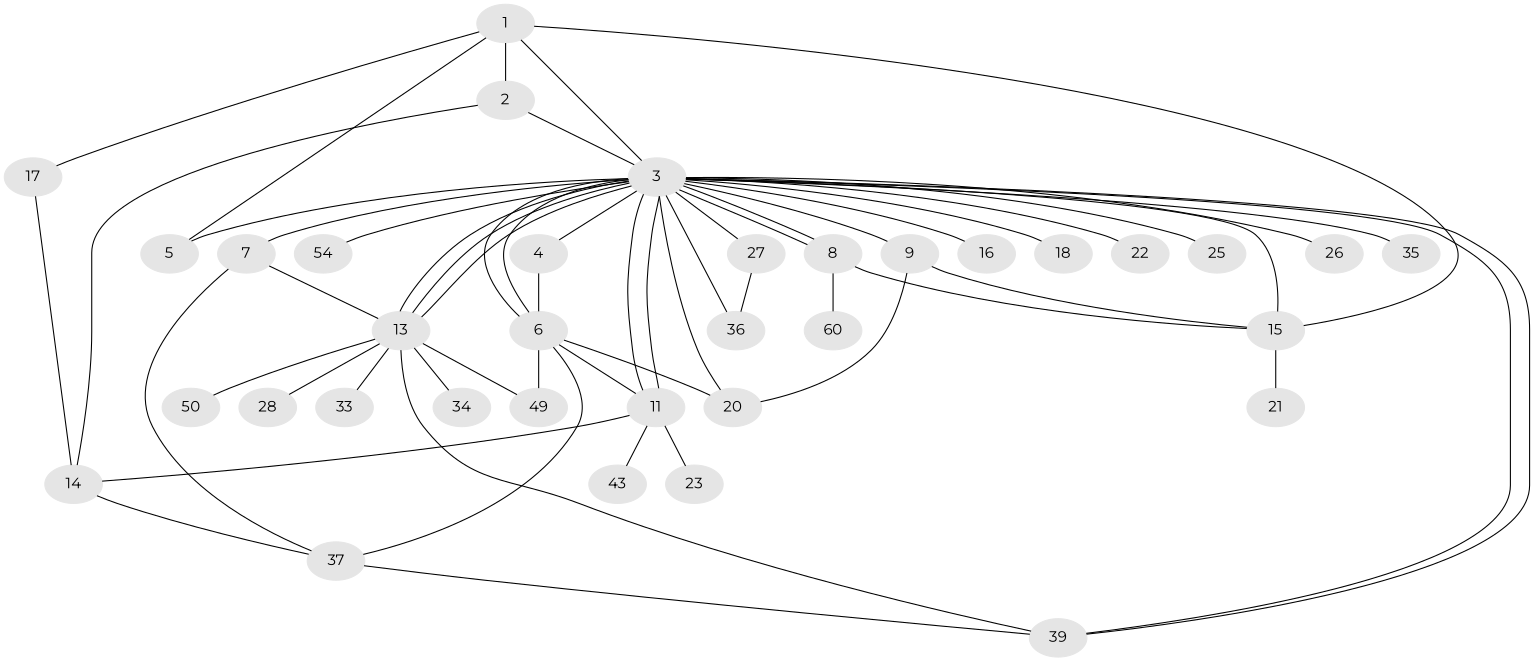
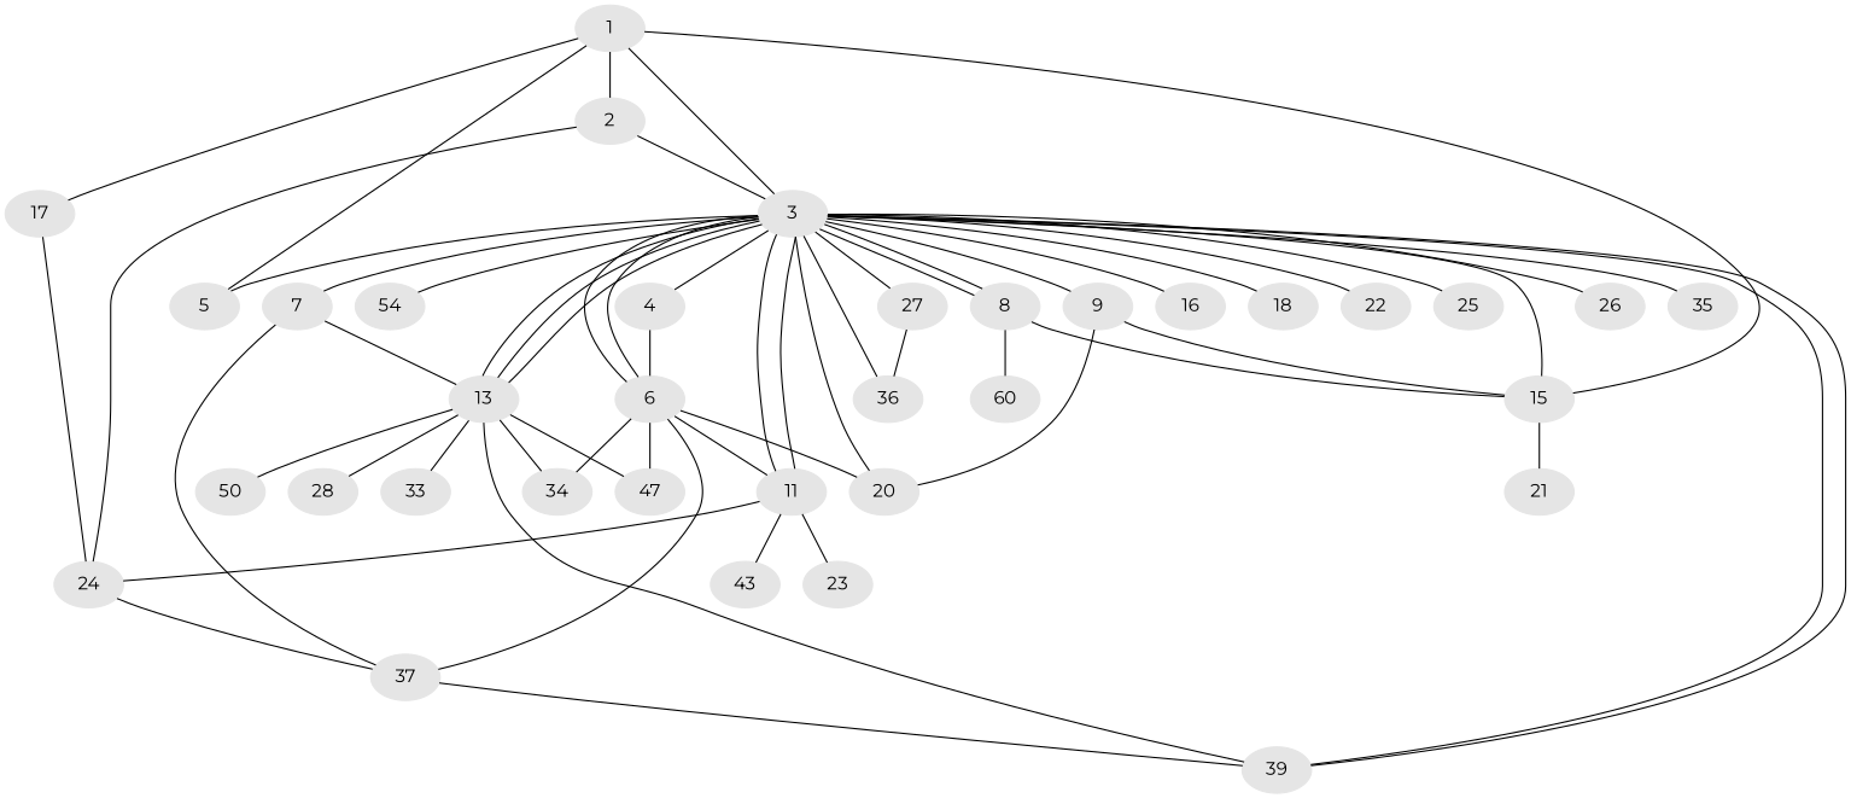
  graph {
    fontname=Montserrat
    node [color=gray90 fontname=Montserrat style=filled]
    edge [fontname=Montserrat]
    2 [super="+29"]
    3 [super="+12"]
-   24 [label=14]
+   24
    1
    5 [super="+31"]
    15 [super="+44"]
    17 [super="+53"]
    4 [super="+41"]
    6 [super="+30"]
    7 [super="+47"]
    8 [super="+46"]
    9
    11 [super="+19"]
    13 [super="+45"]
    16 [super="+52"]
    18
    20 [super="+42"]
    22
    25
    26
    27
    35
    36 [super="+48"]
    39 [super="+40"]
    54
    21
    n27 [label=37 super="+51"]
    34 [super="+38"]
-   49
+   49 [label=47]
    n30 [label=60]
    23
    43
    28
    33 [super="+37"]
    50
    2 -- 3
    2 -- 24
    3 -- 5
    3 -- 15 [weight=2]
    3 -- 4 [weight=2]
    3 -- 6
    3 -- 6
    3 -- 7 [weight=2]
    3 -- 8
    3 -- 8
    3 -- 9
    3 -- 11
    3 -- 11
    3 -- 13
    3 -- 13
    3 -- 13
    3 -- 16
    3 -- 18
    3 -- 20 [weight=2]
    3 -- 22
    3 -- 25
    3 -- 26
    3 -- 27
    3 -- 35
    3 -- 36
    3 -- 39
    3 -- 39
    3 -- 54
    24 -- n27
    1 -- 2
    1 -- 3
    1 -- 5
    1 -- 15
    1 -- 17
    15 -- 21
    17 -- 24
    4 -- 6
    6 -- 11
    6 -- 20
    6 -- n27
+   6 -- 34
    6 -- 49
    7 -- 13
    7 -- n27
    8 -- 15
    8 -- n30
    9 -- 15
    9 -- 20
    11 -- 24
    11 -- 23
    11 -- 43
    13 -- 39
    13 -- 34
    13 -- 49
    13 -- 28
    13 -- 33
    13 -- 50
    27 -- 36
    n27 -- 39
  }
